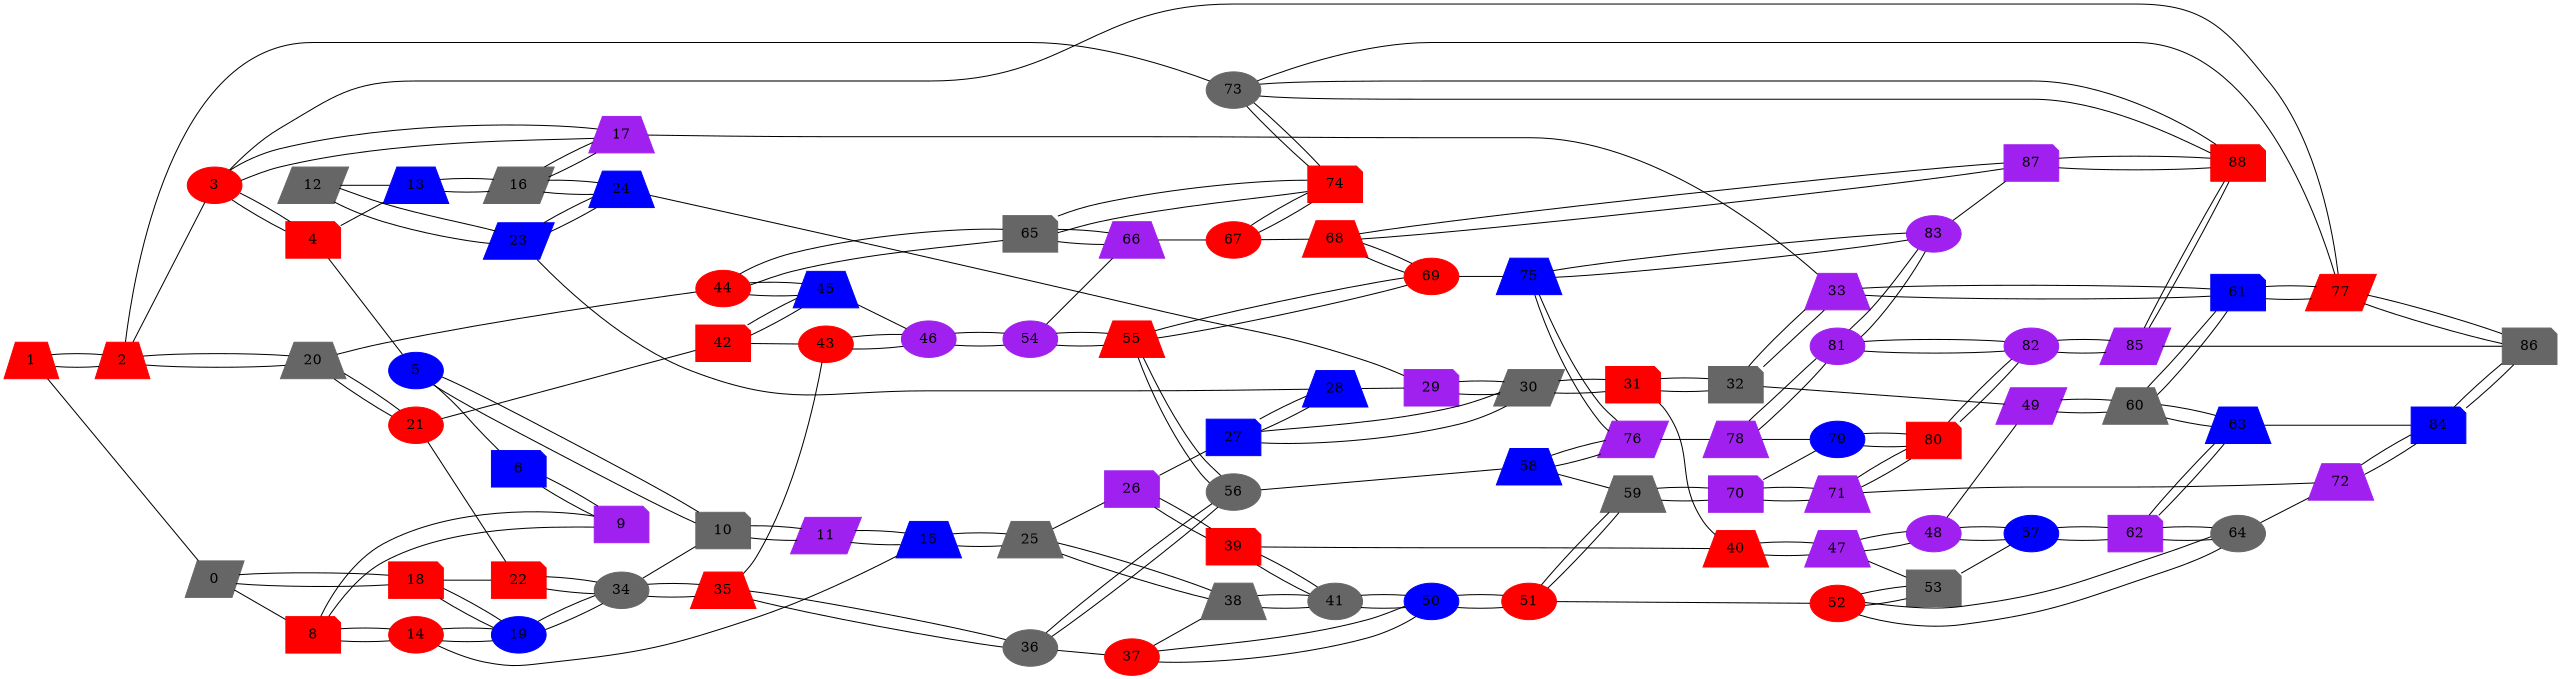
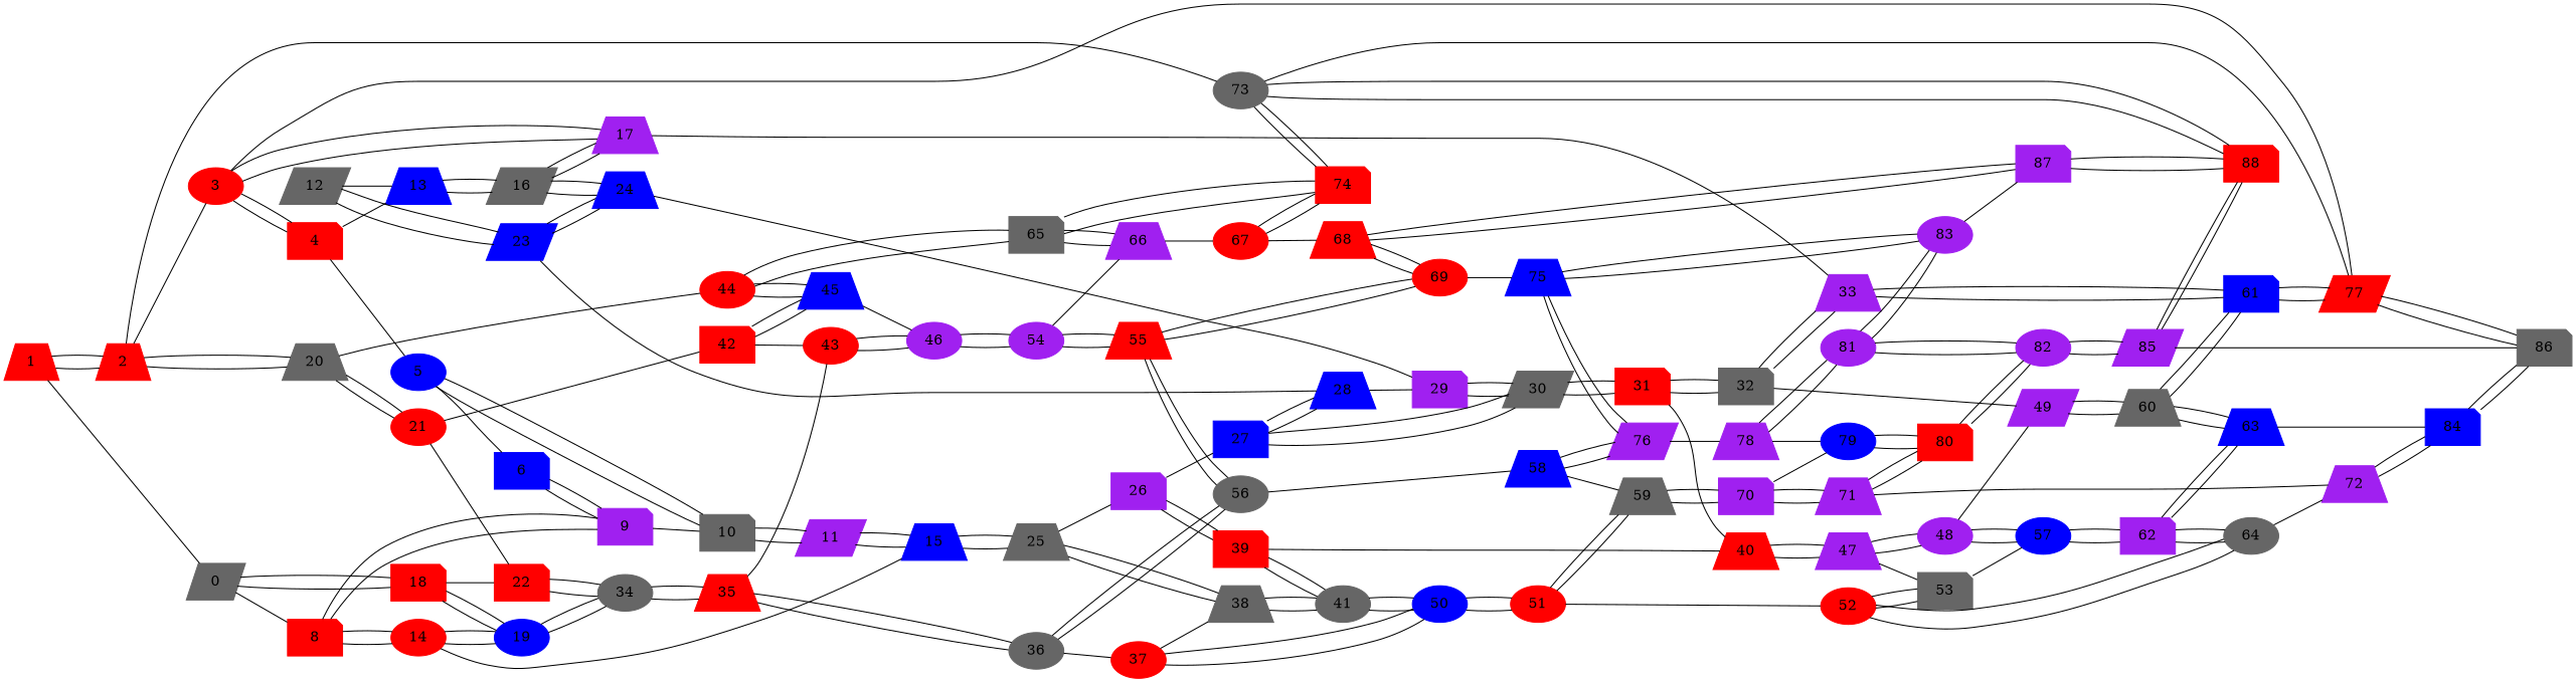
  graph {
    rankdir=LR
    node [color=red shape=ellipse style=filled]
    1 [shape=trapezium]
    2 [shape=trapezium]
    n3 [color=gray40 label=0 shape=parallelogram]
    3
    20 [color=gray40 shape=trapezium]
    73 [color=gray40]
    8 [shape=note]
    18 [shape=note]
    4 [shape=note]
    17 [color=purple shape=trapezium]
    77 [shape=parallelogram]
    21
    44
    74 [shape=note]
    88 [shape=note]
    5 [color=blue]
    13 [color=blue shape=trapezium]
    33 [color=purple shape=trapezium]
    86 [color=gray40 shape=note]
    6 [color=blue shape=note]
    10 [color=gray40 shape=note]
    16 [color=gray40 shape=parallelogram]
    9 [color=purple shape=note]
    11 [color=purple shape=parallelogram]
    14
    19 [color=blue]
    22 [shape=note]
    15 [color=blue shape=trapezium]
    12 [color=gray40 shape=parallelogram]
    23 [color=blue shape=parallelogram]
    25 [color=gray40 shape=trapezium]
    24 [color=blue shape=trapezium]
    28 [color=blue shape=trapezium]
    34 [color=gray40]
    26 [color=purple shape=note]
    38 [color=gray40 shape=trapezium]
    29 [color=purple shape=note]
    61 [color=blue shape=note]
    35 [shape=trapezium]
    42 [shape=note]
    45 [color=blue shape=trapezium]
    65 [color=gray40 shape=note]
    43
    30 [color=gray40 shape=parallelogram]
    27 [color=blue shape=note]
    39 [shape=note]
    41 [color=gray40]
    40 [shape=trapezium]
    31 [shape=note]
    32 [color=gray40 shape=note]
    49 [color=purple shape=parallelogram]
    47 [color=purple shape=trapezium]
    60 [color=gray40 shape=trapezium]
    36 [color=gray40]
    37
    56 [color=gray40]
    46 [color=purple]
    50 [color=blue]
    58 [color=blue shape=trapezium]
    51
    48 [color=purple]
    53 [color=gray40 shape=note]
    54 [color=purple]
    66 [color=purple shape=trapezium]
    55 [shape=trapezium]
    57 [color=blue]
    62 [color=purple shape=note]
    63 [color=blue shape=trapezium]
    52
    59 [color=gray40 shape=trapezium]
    64 [color=gray40]
    70 [color=purple shape=note]
    72 [color=purple shape=trapezium]
    69
    67
    75 [color=blue shape=trapezium]
    76 [color=purple shape=parallelogram]
    78 [color=purple shape=trapezium]
    71 [color=purple shape=trapezium]
    79 [color=blue]
    84 [color=blue shape=note]
    68 [shape=trapezium]
    87 [color=purple shape=note]
    83 [color=purple]
    80 [shape=note]
    82 [color=purple]
    81 [color=purple]
    85 [color=purple shape=parallelogram]
    1 -- 2
    1 -- 2
    1 -- n3
    2 -- 3
    2 -- 20
    2 -- 20
    2 -- 73
    n3 -- 8
    n3 -- 18
    n3 -- 18
    3 -- 4
    3 -- 4
    3 -- 17
    3 -- 17
    3 -- 77
    20 -- 21
    20 -- 21
    20 -- 44
    73 -- 77
    73 -- 74
    73 -- 74
    73 -- 88
    73 -- 88
    8 -- 9
    8 -- 9
    8 -- 14
    8 -- 14
    18 -- 19
    18 -- 19
    18 -- 22
    4 -- 5
    4 -- 13
    17 -- 33
    77 -- 86
    77 -- 86
    21 -- 22
    21 -- 42
    44 -- 45
    44 -- 45
    44 -- 65
    44 -- 65
    5 -- 6
    5 -- 10
    5 -- 10
    13 -- 16
    13 -- 16
    33 -- 61
    33 -- 61
    6 -- 9
    6 -- 9
    10 -- 11
    10 -- 11
    16 -- 17
    16 -- 17
    16 -- 24
    16 -- 24
-   34 -- 10
+   9 -- 10
    11 -- 15
    11 -- 15
    14 -- 19
    14 -- 19
    14 -- 15
    19 -- 34
    19 -- 34
    22 -- 34
    22 -- 34
    15 -- 25
    15 -- 25
    12 -- 13
    12 -- 23
    12 -- 23
    23 -- 24
    23 -- 24
    23 -- 28
    25 -- 26
    25 -- 38
    25 -- 38
    24 -- 29
    28 -- 29
    34 -- 35
    34 -- 35
    26 -- 27
    26 -- 39
    26 -- 39
    38 -- 41
    38 -- 41
    29 -- 30
    29 -- 30
    61 -- 77
    61 -- 77
    35 -- 43
    35 -- 36
    35 -- 36
    42 -- 45
    42 -- 45
    42 -- 43
    45 -- 46
    65 -- 74
    65 -- 74
    65 -- 66
    65 -- 66
    43 -- 46
    43 -- 46
    30 -- 31
    30 -- 31
    27 -- 28
    27 -- 28
    27 -- 30
    27 -- 30
    39 -- 41
    39 -- 41
    39 -- 40
    41 -- 50
    41 -- 50
    40 -- 47
    40 -- 47
    31 -- 40
    31 -- 32
    31 -- 32
    32 -- 33
    32 -- 33
    32 -- 49
    49 -- 60
    49 -- 60
    47 -- 48
    47 -- 48
    47 -- 53
    60 -- 61
    60 -- 61
    60 -- 63
    60 -- 63
    36 -- 37
    36 -- 56
    36 -- 56
    37 -- 38
    37 -- 50
    37 -- 50
    56 -- 58
    46 -- 54
    46 -- 54
    50 -- 51
    50 -- 51
    58 -- 59
    58 -- 76
    58 -- 76
    51 -- 52
    51 -- 59
    51 -- 59
    48 -- 49
    48 -- 57
    48 -- 57
    53 -- 57
    54 -- 66
    54 -- 55
    54 -- 55
    66 -- 67
    55 -- 56
    55 -- 56
    55 -- 69
    55 -- 69
    57 -- 62
    57 -- 62
    62 -- 63
    62 -- 63
    62 -- 64
    62 -- 64
    63 -- 84
    52 -- 53
    52 -- 53
    52 -- 64
    52 -- 64
    59 -- 70
    59 -- 70
    64 -- 72
    70 -- 71
    70 -- 71
    70 -- 79
    72 -- 84
    72 -- 84
    69 -- 75
    67 -- 74
    67 -- 74
    67 -- 68
    75 -- 76
    75 -- 76
    75 -- 83
    75 -- 83
    76 -- 78
    78 -- 79
    78 -- 81
    78 -- 81
    71 -- 72
    71 -- 80
    71 -- 80
    79 -- 80
    79 -- 80
    84 -- 86
    84 -- 86
    68 -- 69
    68 -- 69
    68 -- 87
    68 -- 87
    87 -- 88
    87 -- 88
    83 -- 87
    80 -- 82
    80 -- 82
    82 -- 85
    82 -- 85
    81 -- 83
    81 -- 83
    81 -- 82
    81 -- 82
    85 -- 88
    85 -- 88
    85 -- 86
  }
